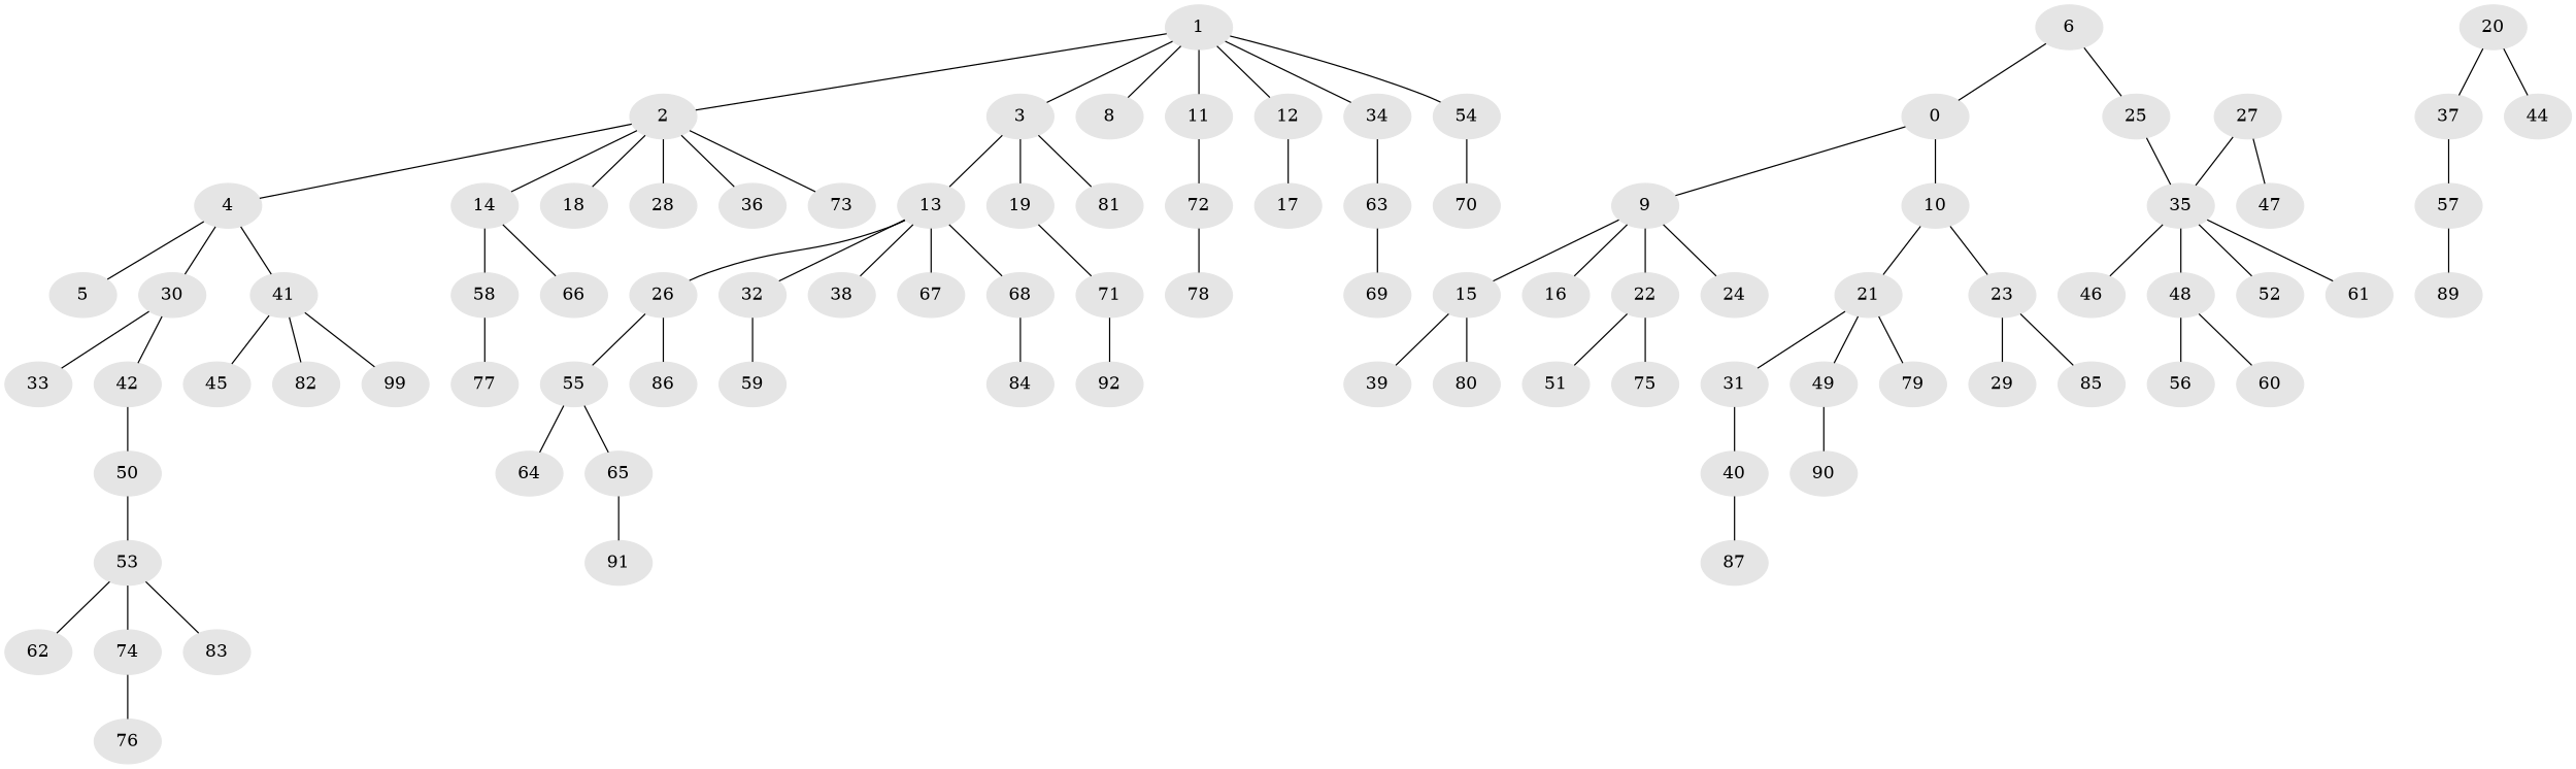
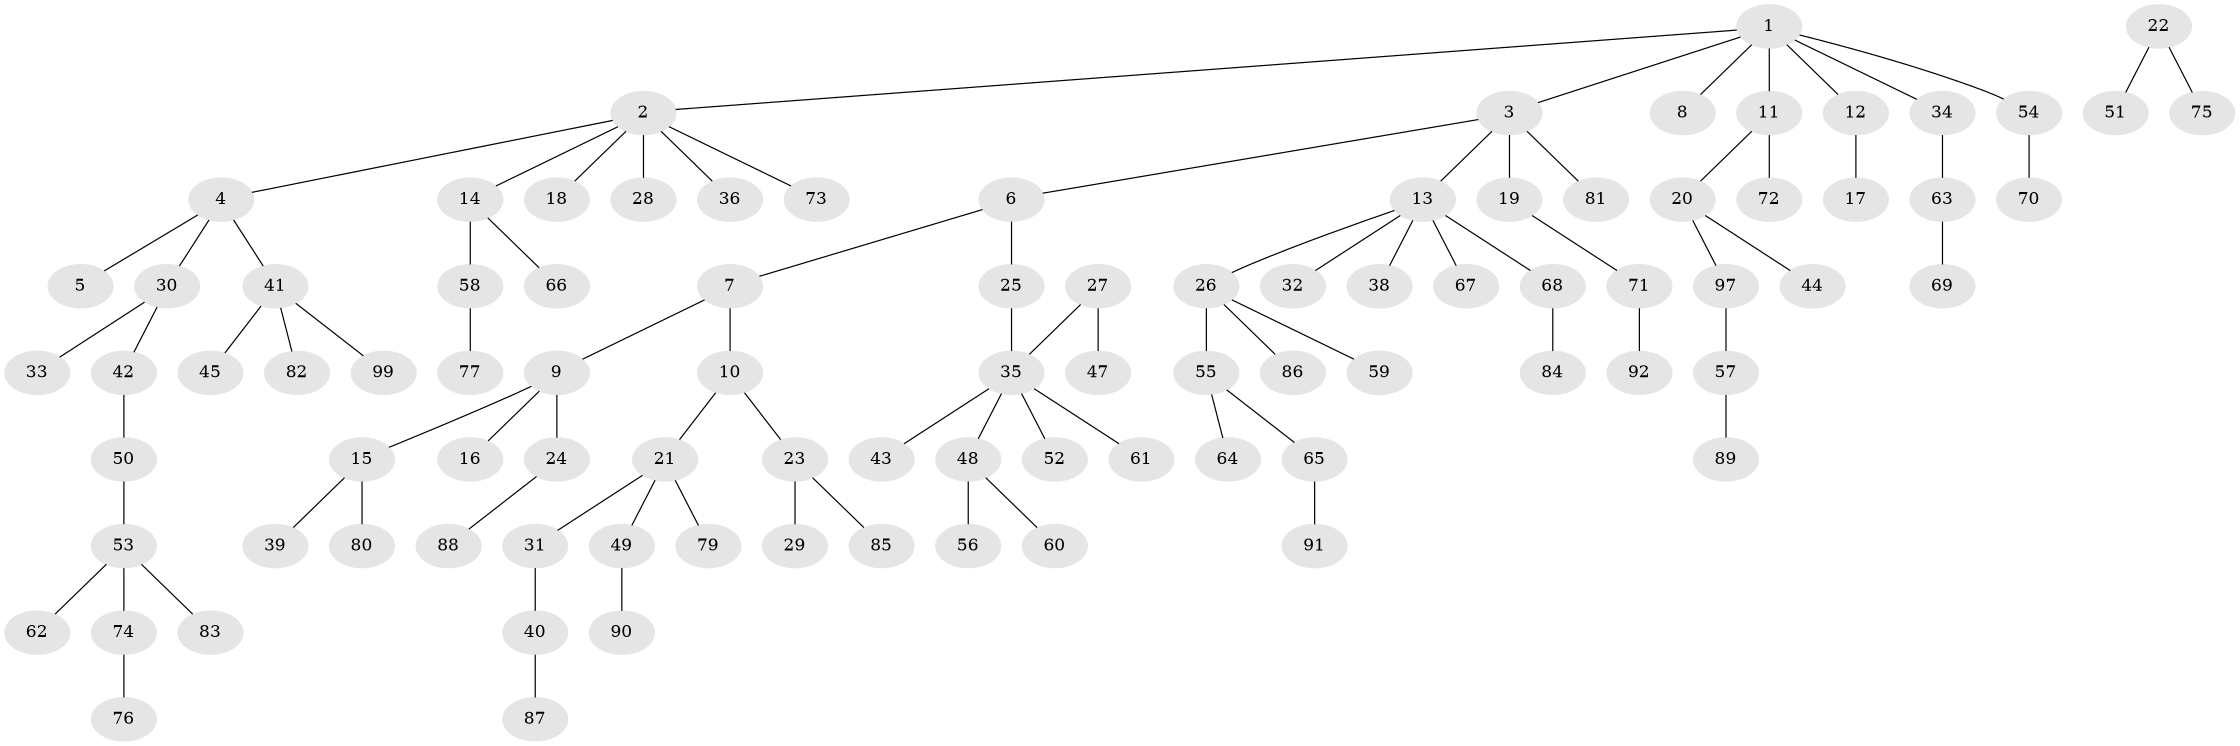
  graph {
    node [color=gray90 style=filled]
    1
    2
    3
    8
    11
    12
    34
    54
    4
    14
    18
    28
    36
    73
    6
    13
    19
    81
    20
    72
    17
    63
    70
    5
    30
    41
    58
    66
-   7 [label=0]
+   7
    25
    26
    32
    38
    67
    68
    71
    33
    42
    45
    82
    n41 [label=99]
    9
    10
    35
    15
    16
    22
    24
    21
    23
    39
    80
    51
    75
+   88
    31
    49
    79
    29
    85
-   37
+   37 [label=97]
    44
-   78
    55
    86
    59
    84
    77
    92
    57
    40
    90
    27
    47
    64
    65
-   46
+   46 [label=43]
    48
    52
    61
    50
    87
    69
    56
    60
    89
    53
    62
    74
    83
    76
    91
    1 -- 2
    1 -- 3
    1 -- 8
    1 -- 11
    1 -- 12
    1 -- 34
    1 -- 54
    2 -- 4
    2 -- 14
    2 -- 18
    2 -- 28
    2 -- 36
    2 -- 73
+   3 -- 6
    3 -- 13
    3 -- 19
    3 -- 81
+   11 -- 20
    11 -- 72
    12 -- 17
    34 -- 63
    54 -- 70
    4 -- 5
    4 -- 30
    4 -- 41
    14 -- 58
    14 -- 66
    6 -- 7
    6 -- 25
    13 -- 26
    13 -- 32
    13 -- 38
    13 -- 67
    13 -- 68
    19 -- 71
    20 -- 37
    20 -- 44
-   72 -- 78
    63 -- 69
    30 -- 33
    30 -- 42
    41 -- 45
    41 -- 82
    41 -- n41
    58 -- 77
    7 -- 9
    7 -- 10
    25 -- 35
    26 -- 55
    26 -- 86
-   32 -- 59
+   26 -- 59
    68 -- 84
    71 -- 92
    42 -- 50
    9 -- 15
    9 -- 16
-   9 -- 22
    9 -- 24
    10 -- 21
    10 -- 23
    35 -- 46
    35 -- 48
    35 -- 52
    35 -- 61
    15 -- 39
    15 -- 80
    22 -- 51
    22 -- 75
+   24 -- 88
    21 -- 31
    21 -- 49
    21 -- 79
    23 -- 29
    23 -- 85
    31 -- 40
    49 -- 90
    37 -- 57
    55 -- 64
    55 -- 65
    57 -- 89
    40 -- 87
    27 -- 35
    27 -- 47
    65 -- 91
    48 -- 56
    48 -- 60
    50 -- 53
    53 -- 62
    53 -- 74
    53 -- 83
    74 -- 76
  }
